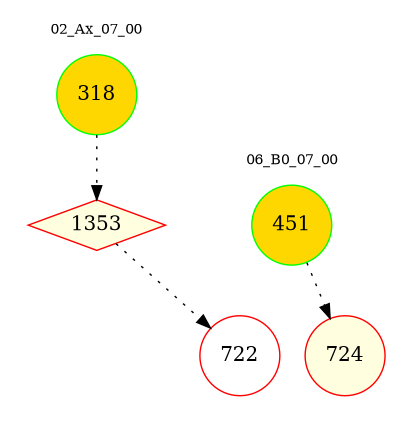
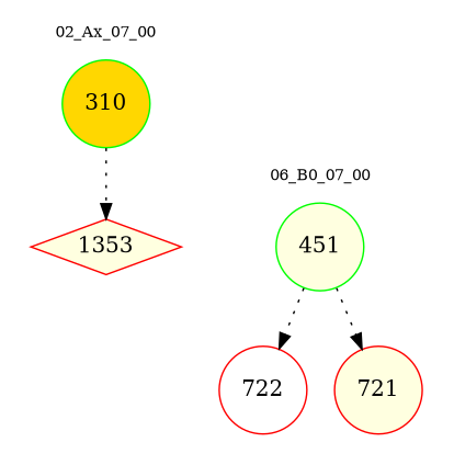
  digraph {
    node [color=red fillcolor=gold shape=circle style=filled]
    edge [color=black style=dotted]
-   n1 [color=green label=318]
+   n1 [color=green label=310]
    n2 [fillcolor=lightyellow label=1353 shape=diamond]
-   n3 [color=green label=451]
-   n4 [fillcolor=lightyellow label=724]
+   n3 [color=green fillcolor=lightyellow label=451]
+   n4 [fillcolor=lightyellow label=721]
    n5 [fillcolor=white label=722]
    subgraph cluster_1 {
      color=white
      fontsize=10
      label="02_Ax_07_00"
      n1
      n2
    }
    subgraph cluster_2 {
      color=white
      fontsize=10
      label="06_B0_07_00"
      n3
      n4
      n5
    }
    n1 -> n2
    n3 -> n4
-   n2 -> n5
+   n3 -> n5
  }
